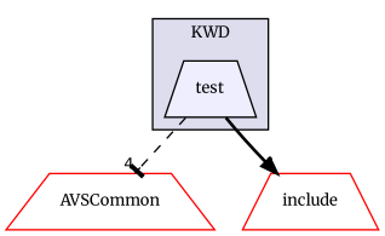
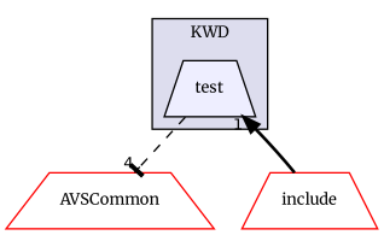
  digraph {
    compound=true
    fontname=Merriweather
    node [fillcolor=white fontname=Merriweather fontsize=10 shape=trapezium style=filled color=red]
    edge [fontname=Merriweather labeldistance=1.5 labelfontname=Helvetica labelfontsize=10]
    n1 [fillcolor="#eeeeff" label=test pencolor=black color=""]
    n2 [label=AVSCommon]
    n3 [label=include]
    subgraph cluster_1 {
      bgcolor="#ddddee"
      fontsize=10
      label=KWD
      pencolor=black
      n1
    }
    n1 -> n2 [arrowhead=tee headlabel=4 style=dashed]
-   n1 -> n3 [arrowhead=normal headlabel=1 style=bold]
+   n3 -> n1 [arrowhead=normal headlabel=1 style=bold]
  }
